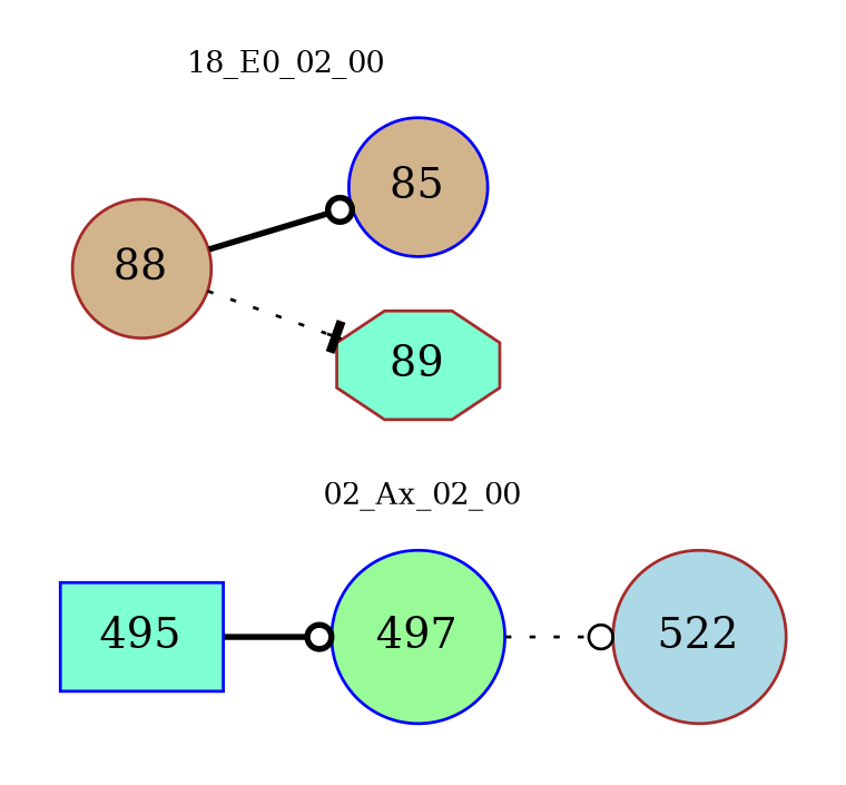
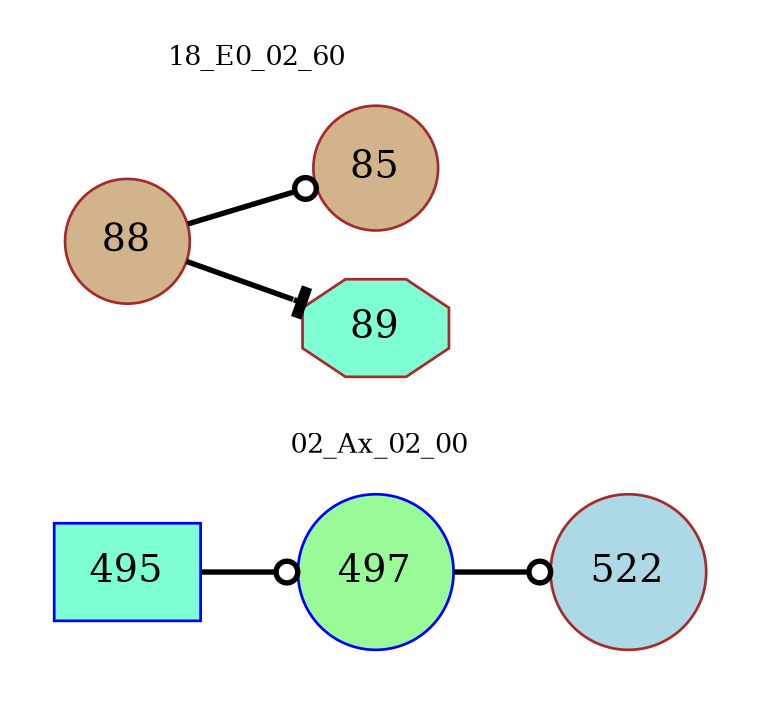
  digraph {
    rankdir=LR
    node [color=brown fillcolor=aquamarine shape=circle style=filled]
    edge [arrowhead=odot color=black style=dotted]
    n1 [color=blue fillcolor=palegreen label=497]
    n2 [fillcolor=lightblue label=522]
    n3 [color=blue label=495 shape=box]
    n4 [fillcolor=tan label=88]
    n5 [label=89 shape=octagon]
-   n6 [color=blue fillcolor=tan label=85]
+   n6 [fillcolor=tan label=85]
    subgraph cluster_1 {
      color=white
      fontsize=10
      label="02_Ax_02_00"
      n1
      n2
      n3
    }
    subgraph cluster_2 {
      color=white
      fontsize=10
-     label="18_E0_02_00"
+     label="18_E0_02_60"
      n4
      n5
      n6
    }
-   n1 -> n2
+   n1 -> n2 [style=bold]
    n3 -> n1 [style=bold]
-   n4 -> n5 [arrowhead=tee]
+   n4 -> n5 [arrowhead=tee style=bold]
    n4 -> n6 [style=bold]
  }
